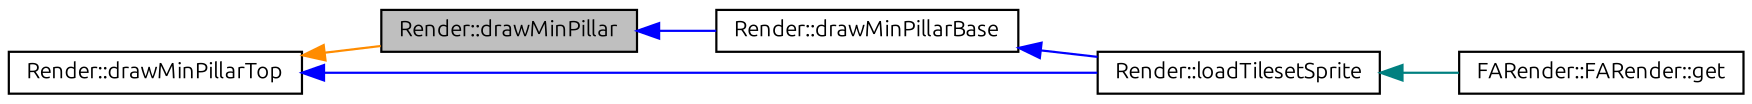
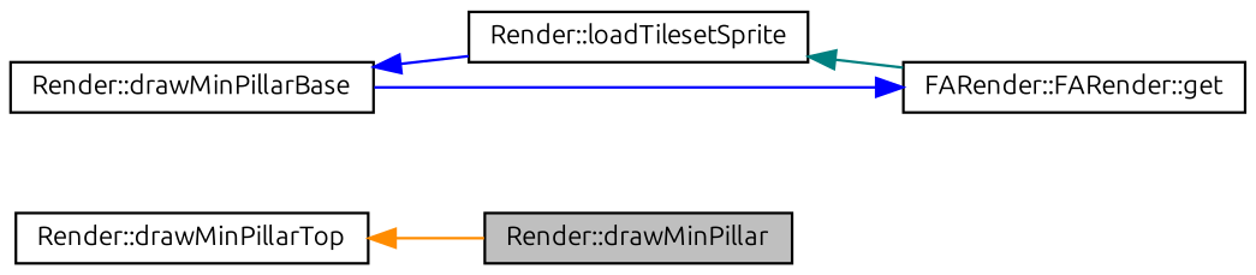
  digraph {
    fontname=Ubuntu
    rankdir=LR
    node [color=black fillcolor=white fontname=Ubuntu fontsize=10 shape=record style=filled]
    edge [color=blue dir=back fontname=Ubuntu fontsize=10 labelfontname=Helvetica labelfontsize=10 style=solid]
    n1 [fillcolor=grey75 fontcolor=black height=0.2 label="Render::drawMinPillar" width=0.4]
    n2 [height=0.2 label="Render::drawMinPillarBase" width=0.4]
    n3 [height=0.2 label="Render::drawMinPillarTop" width=0.4]
    n4 [height=0.2 label="Render::loadTilesetSprite" width=0.4]
    n5 [height=0.2 label="FARender::FARender::get" width=0.4]
-   n1 -> n2
+   n5 -> n2
    n2 -> n4
    n3 -> n1 [color=darkorange]
-   n3 -> n4
    n4 -> n5 [color=teal]
  }
